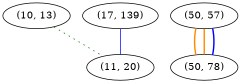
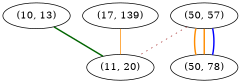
  graph {
    edge [color=darkorange style=bold weight=1]
    "(10, 13)"
    "(11, 20)"
    n3 [label="(50, 78)"]
    "(50, 57)"
    "(17, 139)"
-   "(10, 13)" -- "(11, 20)" [color=darkgreen style=dotted]
+   "(10, 13)" -- "(11, 20)" [color=darkgreen]
+   "(50, 57)" -- "(11, 20)" [color=brown style=dotted]
    "(50, 57)" -- n3
    "(50, 57)" -- n3
    "(50, 57)" -- n3 [color=blue]
-   "(17, 139)" -- "(11, 20)" [color=blue style=solid]
+   "(17, 139)" -- "(11, 20)" [style=solid]
  }
